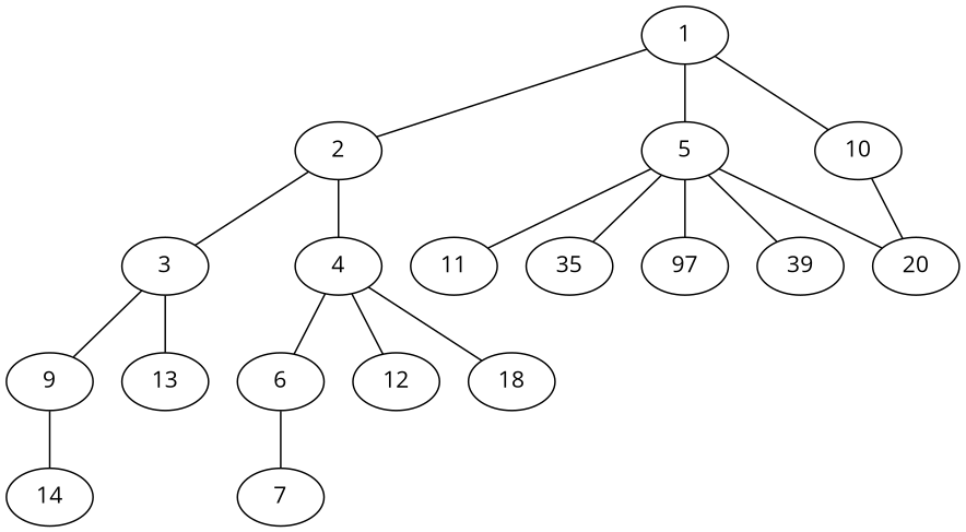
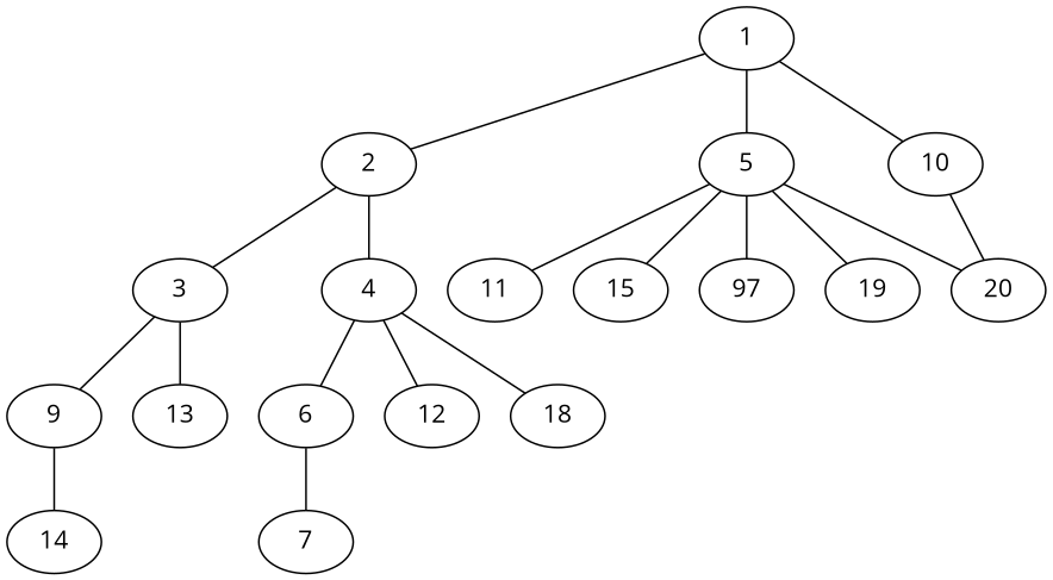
  graph {
    fontname="Open Sans"
    node [fontname="Open Sans"]
    edge [fontname="Open Sans"]
    1
    2
    5
    10
    3
    4
    11
-   15 [label=35]
+   15
    n9 [label=97]
-   19 [label=39]
+   19
    20
    9
    13
    6
    12
    18
    14
    7
    1 -- 2
    1 -- 5
    1 -- 10
    2 -- 3
    2 -- 4
    5 -- 11
    5 -- 15
    5 -- n9
    5 -- 19
    5 -- 20
    10 -- 20
    3 -- 9
    3 -- 13
    4 -- 6
    4 -- 12
    4 -- 18
    9 -- 14
    6 -- 7
  }
